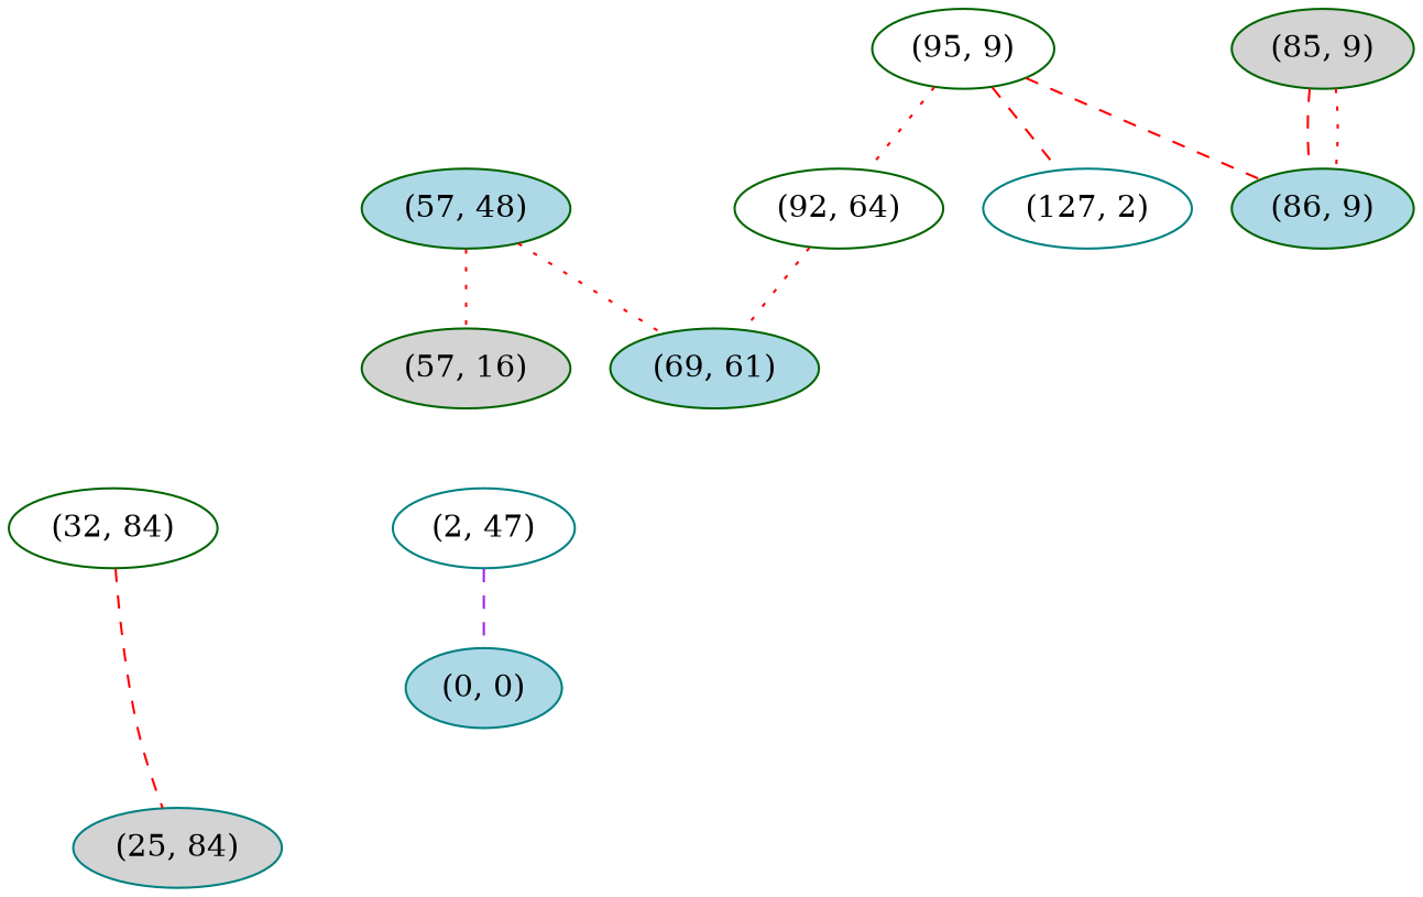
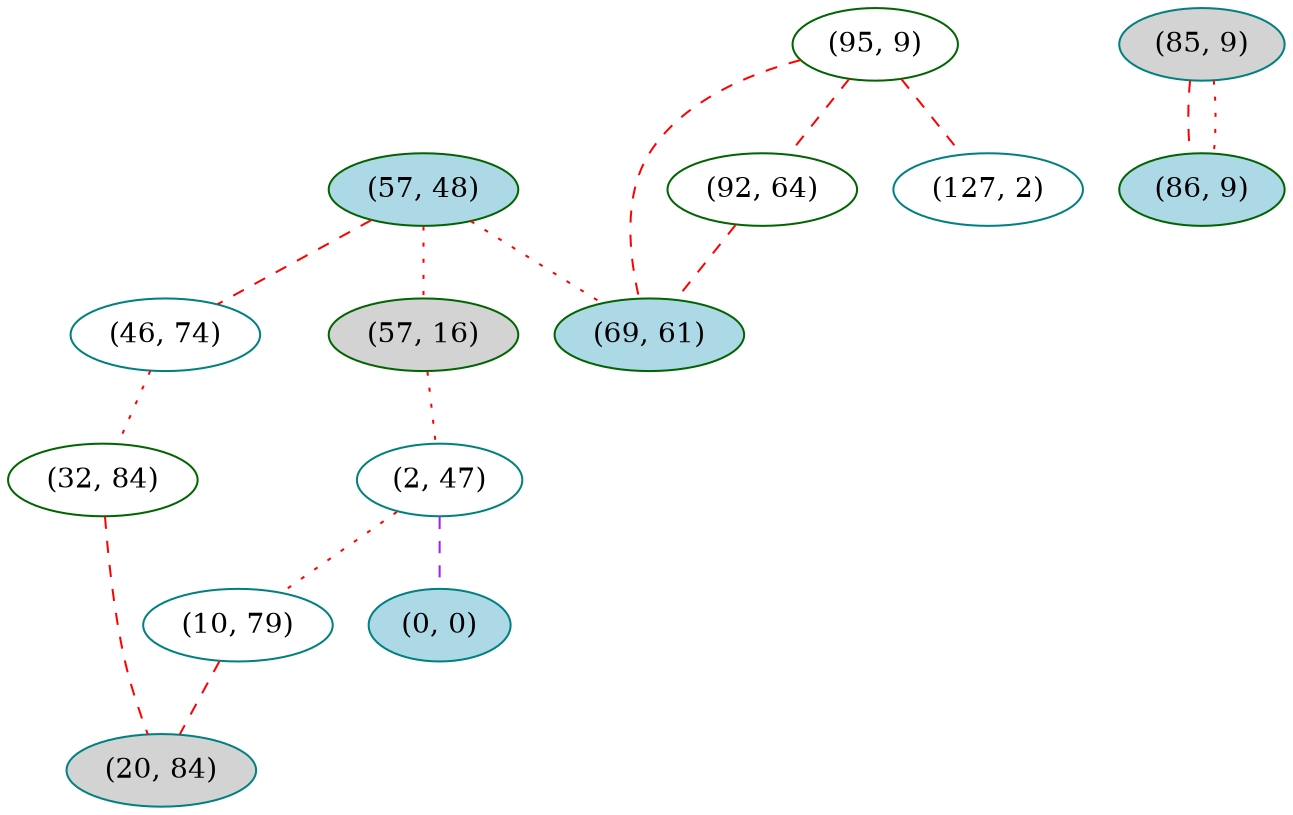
  graph {
    node [color=darkgreen fillcolor=white style=filled]
    edge [color=red style=dashed weight=1]
    "(57, 48)" [fillcolor=lightblue]
+   "(46, 74)" [color=teal]
    "(57, 16)" [fillcolor=lightgrey]
    "(69, 61)" [fillcolor=lightblue]
    "(32, 84)"
    "(2, 47)" [color=teal]
-   "(20, 84)" [color=teal fillcolor=lightgrey label="(25, 84)"]
+   "(20, 84)" [color=teal fillcolor=lightgrey]
    n8 [label="(92, 64)"]
    "(95, 9)"
    "(86, 9)" [fillcolor=lightblue]
    "(127, 2)" [color=teal]
+   "(10, 79)" [color=teal]
    "(0, 0)" [color=teal fillcolor=lightblue]
-   "(85, 9)" [fillcolor=lightgrey]
+   "(85, 9)" [color=teal fillcolor=lightgrey]
+   "(57, 48)" -- "(46, 74)"
    "(57, 48)" -- "(57, 16)" [style=dotted]
    "(57, 48)" -- "(69, 61)" [style=dotted]
+   "(46, 74)" -- "(32, 84)" [style=dotted]
+   "(57, 16)" -- "(2, 47)" [style=dotted]
    "(32, 84)" -- "(20, 84)"
+   "(2, 47)" -- "(10, 79)" [style=dotted]
    "(2, 47)" -- "(0, 0)" [color=purple weight=4]
-   n8 -- "(69, 61)" [style=dotted]
-   "(95, 9)" -- n8 [style=dotted]
-   "(95, 9)" -- "(86, 9)"
+   n8 -- "(69, 61)"
+   "(95, 9)" -- n8
+   "(95, 9)" -- "(69, 61)"
    "(95, 9)" -- "(127, 2)"
+   "(10, 79)" -- "(20, 84)"
    "(85, 9)" -- "(86, 9)"
    "(85, 9)" -- "(86, 9)" [style=dotted]
  }
